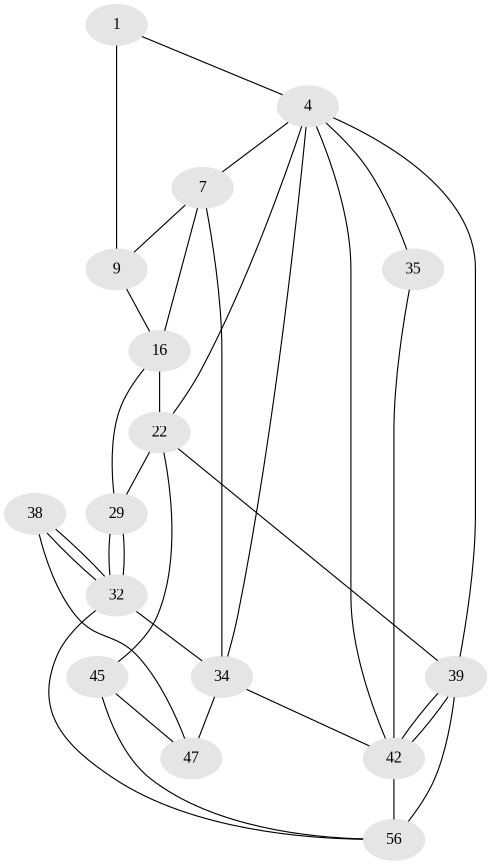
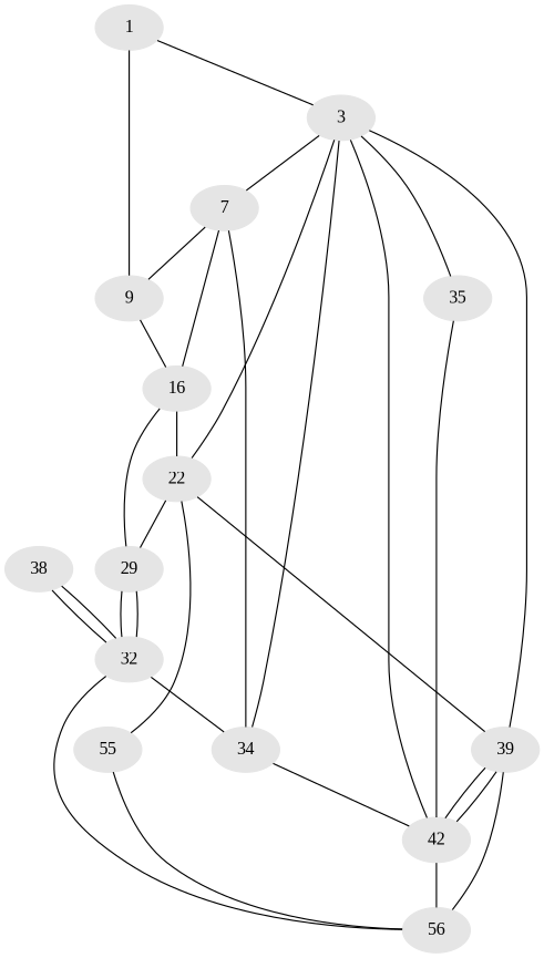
  graph {
    fontname="Liberation Serif"
    node [color=gray90 fontname="Liberation Serif" style=filled]
    edge [fontname="Liberation Serif"]
    1 [super="+2+8"]
-   4 [super="+5+25"]
+   4 [super="+5+25" label=3]
    9 [super="+10+14"]
    7 [super="+12"]
    22 [super="+23+28"]
    34 [super="+37"]
    35 [super="+44"]
    39 [super="+40"]
    42 [super="+49"]
    16 [super="+17+21"]
    29
-   45 [super="+46"]
-   47 [super="+59+48"]
+   45 [super="+46" label=55]
    56 [super="+57"]
    32
    n16 [label=38]
    1 -- 4
    1 -- 9 [weight=2]
    4 -- 7 [weight=2]
    4 -- 22
    4 -- 34
    4 -- 35 [weight=2]
    4 -- 39
    4 -- 42
    9 -- 16
    7 -- 9
    7 -- 34 [weight=2]
    7 -- 16
    22 -- 39
    22 -- 29
    22 -- 45
    34 -- 42
-   34 -- 47 [weight=2]
    35 -- 42 [weight=2]
    39 -- 42 [weight=2]
    39 -- 42
    39 -- 56
    42 -- 56 [weight=2]
    16 -- 22 [weight=2]
    16 -- 29
    29 -- 32
    29 -- 32
-   45 -- 47
    45 -- 56
    32 -- 34
    32 -- 56
-   n16 -- 47
    n16 -- 32
    n16 -- 32
  }
